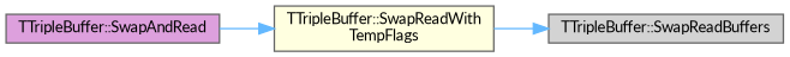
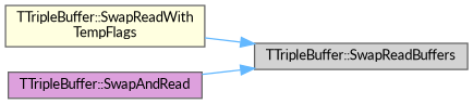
  digraph {
    fontname=Lato
    rankdir=RL
    node [color=grey40 fontname=Lato fontsize=10 shape=box style=filled]
    edge [color=steelblue1 dir=back fontname=Lato fontsize=10 labelfontname=Helvetica labelfontsize=10 style=solid]
    n1 [color=gray40 fillcolor=lightyellow fontcolor=black height=0.2 label="TTripleBuffer::SwapReadWith\lTempFlags" width=0.4]
    n2 [fillcolor=lightgrey height=0.2 label="TTripleBuffer::SwapReadBuffers" width=0.4]
    n3 [fillcolor=plum height=0.2 label="TTripleBuffer::SwapAndRead" width=0.4]
    n2 -> n1
-   n1 -> n3
+   n2 -> n3
  }
